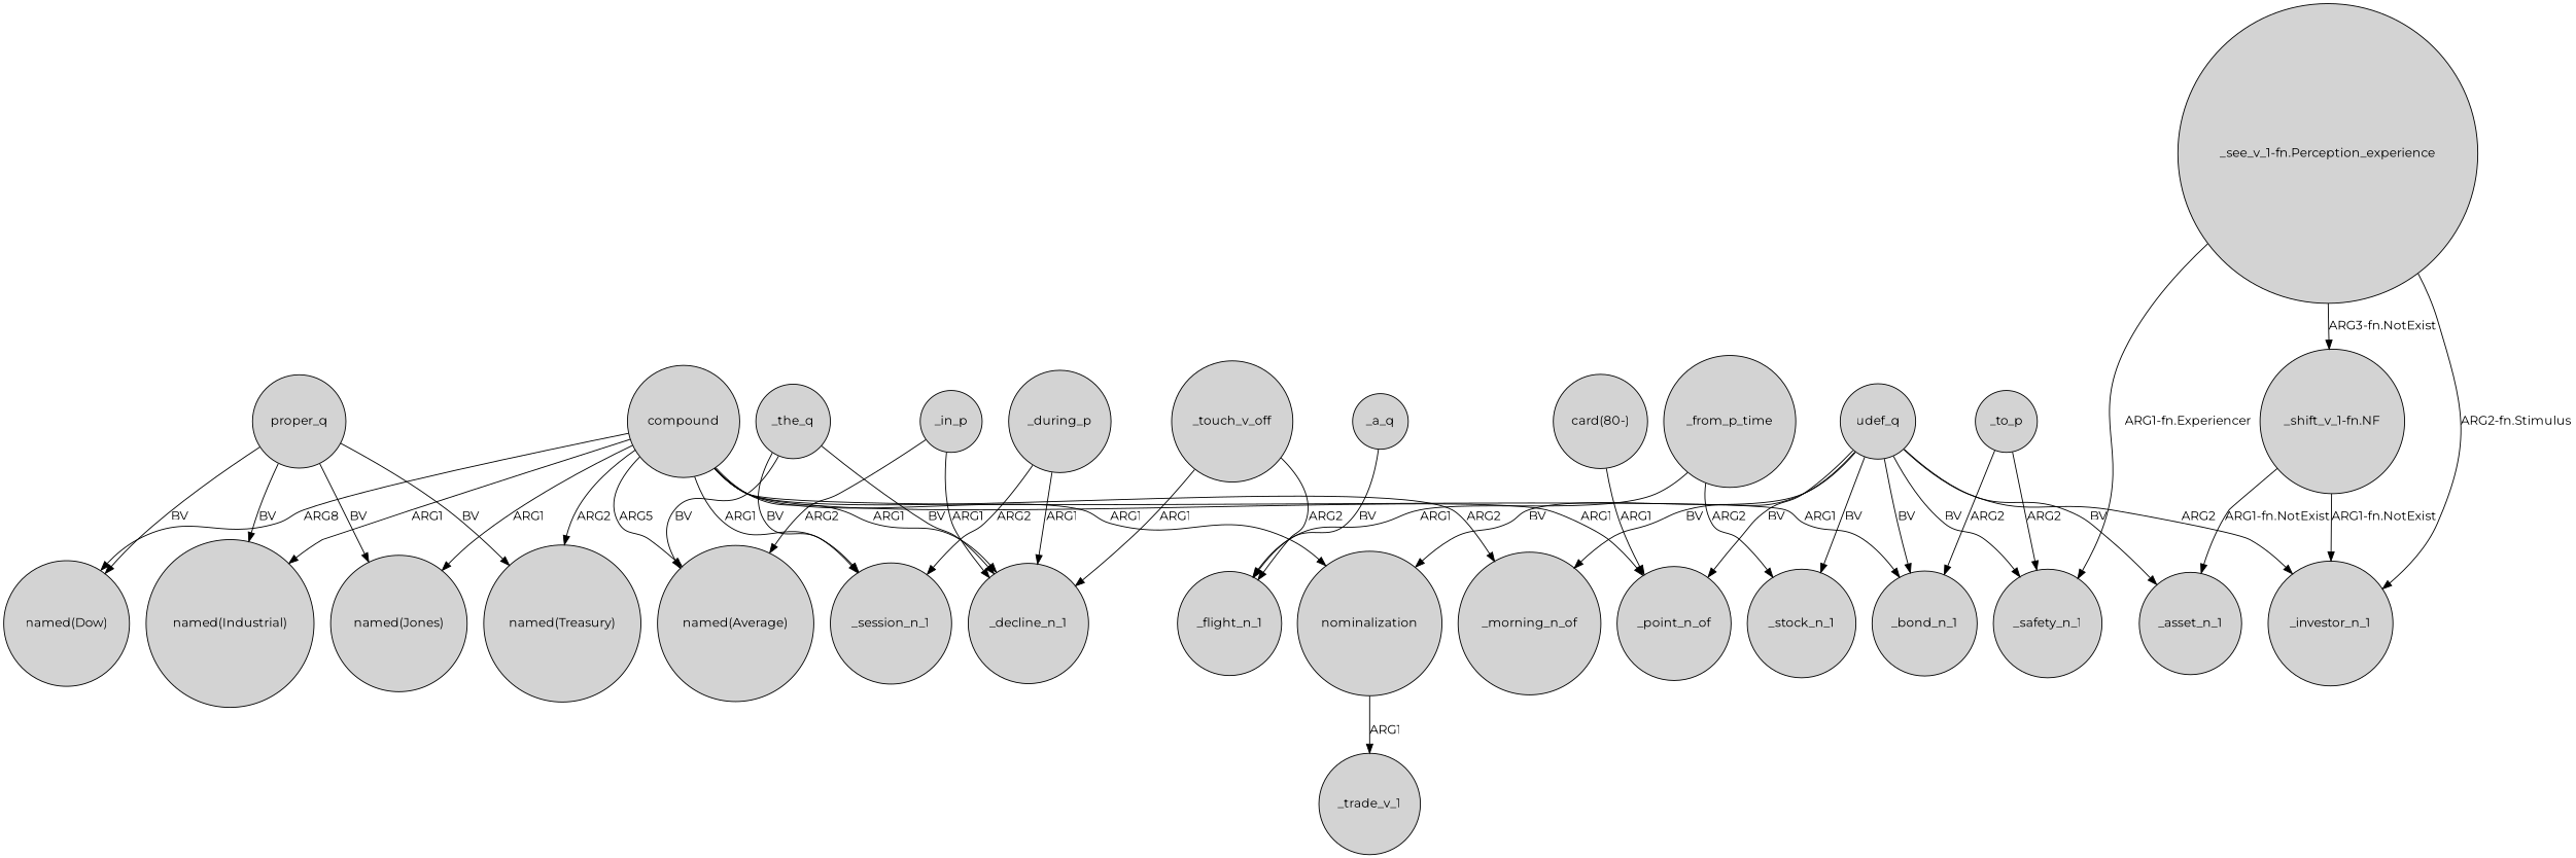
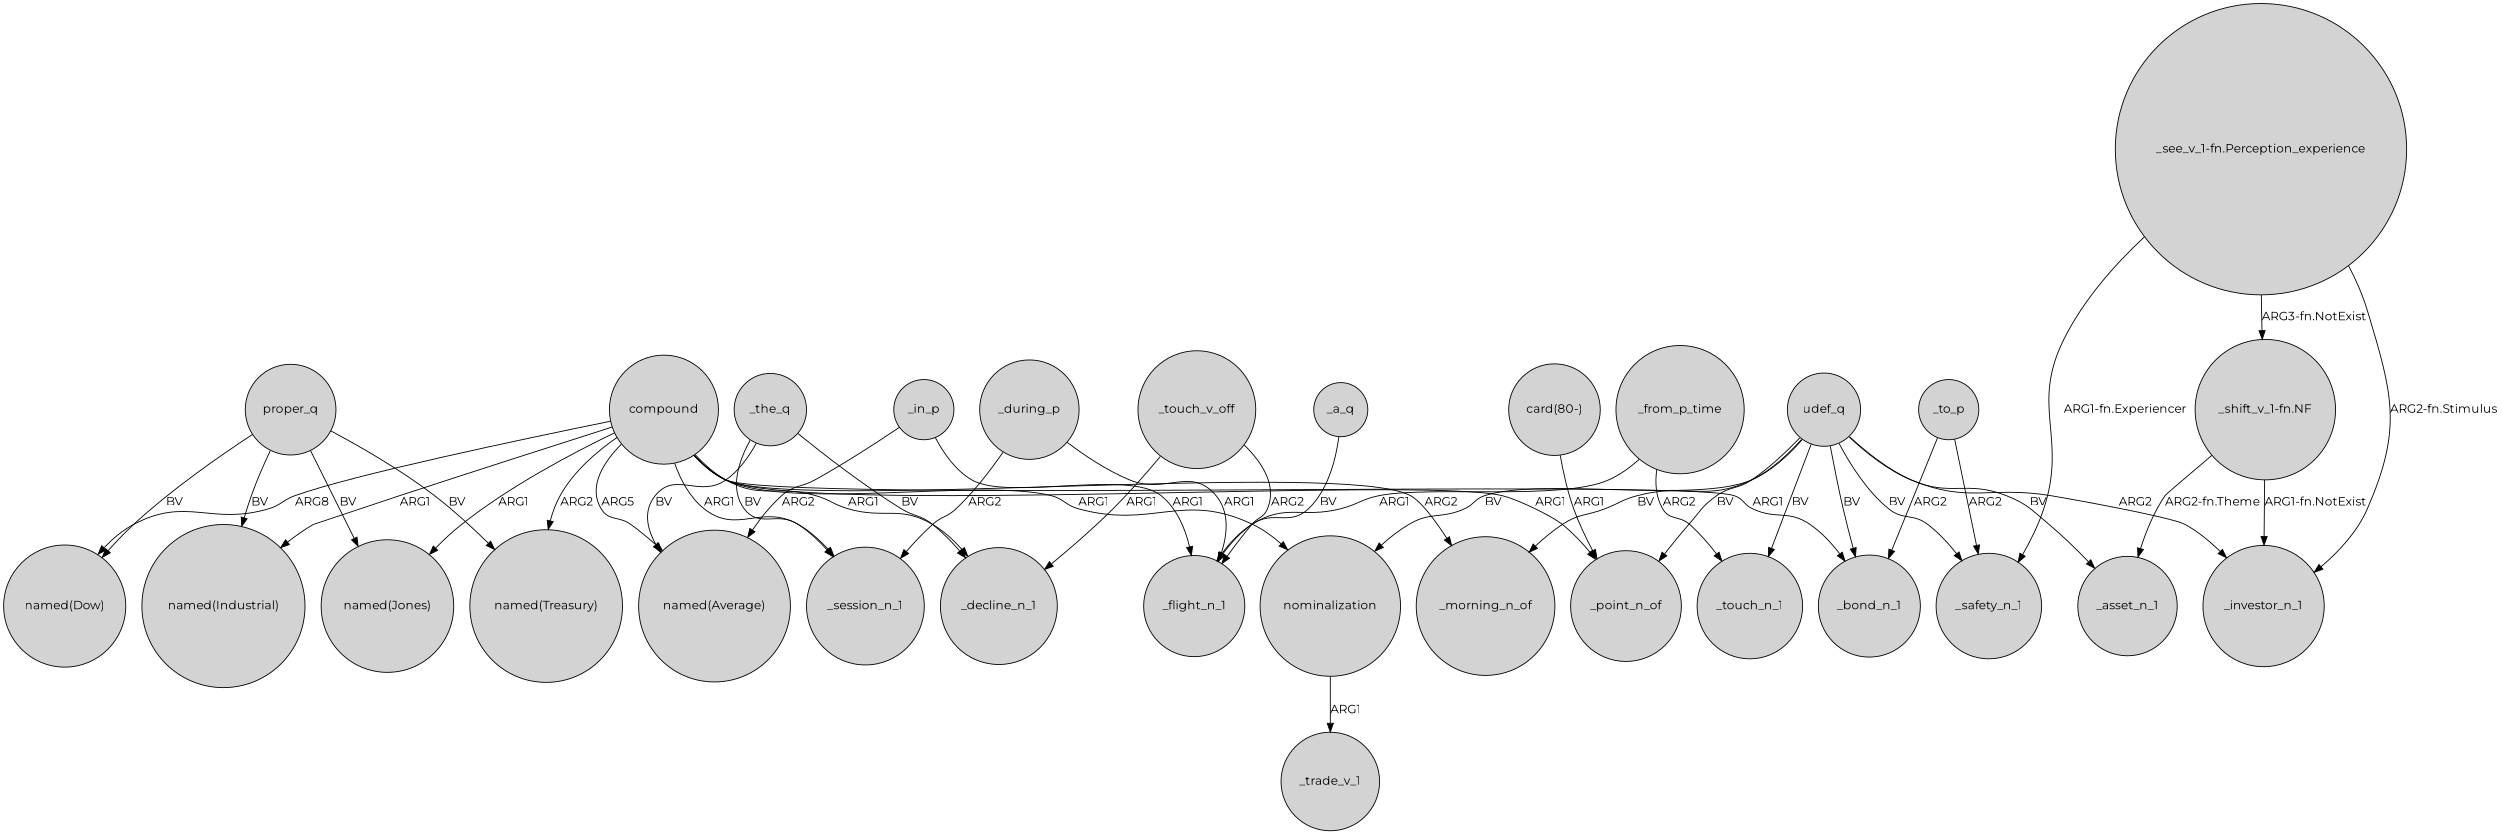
  digraph {
    fontname=Montserrat
    node [fontname=Montserrat shape=circle style=filled]
    edge [fontname=Montserrat]
    compound
    "named(Industrial)"
    "named(Treasury)"
    _session_n_1
    "named(Dow)"
    _morning_n_of
    _bond_n_1
    "named(Average)"
    nominalization
    _decline_n_1
    "named(Jones)"
    _point_n_of
    _trade_v_1
    _a_q
    _flight_n_1
    _the_q
    udef_q
    _investor_n_1
    _safety_n_1
    _asset_n_1
-   _stock_n_1
+   _stock_n_1 [label=_touch_n_1]
    _to_p
    "_see_v_1-fn.Perception_experience"
    "_shift_v_1-fn.NF"
    proper_q
    _during_p
    _touch_v_off
    _in_p
    _from_p_time
    "card(80-)"
    compound -> "named(Industrial)" [label=ARG1]
    compound -> "named(Treasury)" [label=ARG2]
    compound -> _session_n_1 [label=ARG1]
    compound -> "named(Dow)" [label=ARG8]
    compound -> _morning_n_of [label=ARG2]
    compound -> _bond_n_1 [label=ARG1]
    compound -> "named(Average)" [label=ARG5]
    compound -> nominalization [label=ARG1]
    compound -> _decline_n_1 [label=ARG1]
    compound -> "named(Jones)" [label=ARG1]
    compound -> _point_n_of [label=ARG1]
    nominalization -> _trade_v_1 [label=ARG1]
    _a_q -> _flight_n_1 [label=BV]
    _the_q -> _session_n_1 [label=BV]
    _the_q -> "named(Average)" [label=BV]
    _the_q -> _decline_n_1 [label=BV]
    udef_q -> _morning_n_of [label=BV]
    udef_q -> _bond_n_1 [label=BV]
    udef_q -> nominalization [label=BV]
    udef_q -> _point_n_of [label=BV]
    udef_q -> _investor_n_1 [label=ARG2]
    udef_q -> _safety_n_1 [label=BV]
    udef_q -> _asset_n_1 [label=BV]
    udef_q -> _stock_n_1 [label=BV]
    _to_p -> _bond_n_1 [label=ARG2]
    _to_p -> _safety_n_1 [label=ARG2]
    "_see_v_1-fn.Perception_experience" -> _investor_n_1 [label="ARG2-fn.Stimulus"]
    "_see_v_1-fn.Perception_experience" -> _safety_n_1 [label="ARG1-fn.Experiencer"]
    "_see_v_1-fn.Perception_experience" -> "_shift_v_1-fn.NF" [label="ARG3-fn.NotExist"]
    "_shift_v_1-fn.NF" -> _investor_n_1 [label="ARG1-fn.NotExist"]
-   "_shift_v_1-fn.NF" -> _asset_n_1 [label="ARG1-fn.NotExist"]
+   "_shift_v_1-fn.NF" -> _asset_n_1 [label="ARG2-fn.Theme"]
    proper_q -> "named(Industrial)" [label=BV]
    proper_q -> "named(Treasury)" [label=BV]
    proper_q -> "named(Dow)" [label=BV]
    proper_q -> "named(Jones)" [label=BV]
    _during_p -> _session_n_1 [label=ARG2]
-   _during_p -> _decline_n_1 [label=ARG1]
+   _during_p -> _flight_n_1 [label=ARG1]
    _touch_v_off -> _decline_n_1 [label=ARG1]
    _touch_v_off -> _flight_n_1 [label=ARG2]
    _in_p -> "named(Average)" [label=ARG2]
-   _in_p -> _decline_n_1 [label=ARG1]
+   _in_p -> _flight_n_1 [label=ARG1]
    _from_p_time -> _flight_n_1 [label=ARG1]
    _from_p_time -> _stock_n_1 [label=ARG2]
    "card(80-)" -> _point_n_of [label=ARG1]
  }
